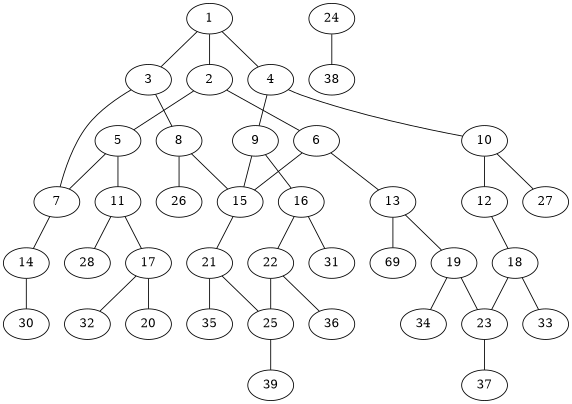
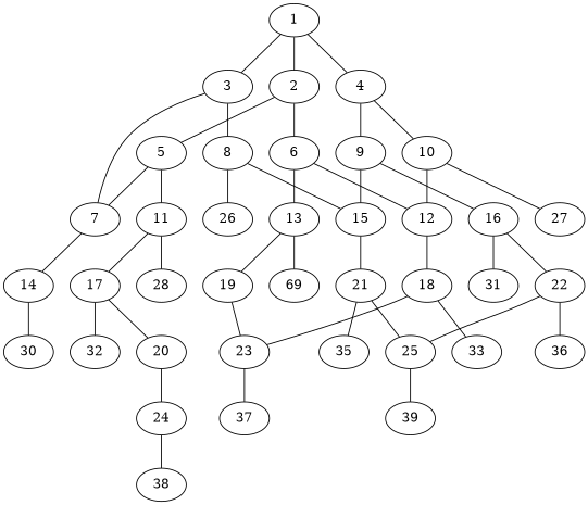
  graph {
    node [chem=C]
    edge [valence=1]
    1
    2
    3
    4
    5
    6
    7
    8
    9
    10
    11
    12
    13
    14
    15
    26 [chem=H]
    16
    27 [chem=H]
    17
    28 [chem=H]
    18
    19
    n23 [chem=H label=69]
    30 [chem=H]
    21
    22
    31 [chem=H]
    20
    32 [chem=H]
    23
    33 [chem=H]
-   34 [chem=H]
    24 [chem=O]
    25
    35 [chem=H]
    36 [chem=H]
    37 [chem=H]
    38 [chem=H]
    39 [chem=H]
    1 -- 2 [valence=2]
    1 -- 3
    1 -- 4
    2 -- 5
    2 -- 6
    3 -- 7
    3 -- 8 [valence=2]
    4 -- 9
    4 -- 10 [valence=2]
    5 -- 7 [valence=2]
    5 -- 11
-   6 -- 15 [valence=2]
+   6 -- 12 [valence=2]
    6 -- 13
    7 -- 14
    8 -- 15
    8 -- 26
    9 -- 15 [valence=2]
    9 -- 16
    10 -- 12
    10 -- 27
    11 -- 17 [valence=2]
    11 -- 28
    12 -- 18
    13 -- 19 [valence=2]
    13 -- n23
    14 -- 30
    15 -- 21
    16 -- 22 [valence=2]
    16 -- 31
    17 -- 20
    17 -- 32
    18 -- 23 [valence=2]
    18 -- 33
    19 -- 23
-   19 -- 34
    21 -- 25 [valence=2]
    21 -- 35
    22 -- 25
    22 -- 36
+   20 -- 24
    23 -- 37
    24 -- 38
    25 -- 39
  }
